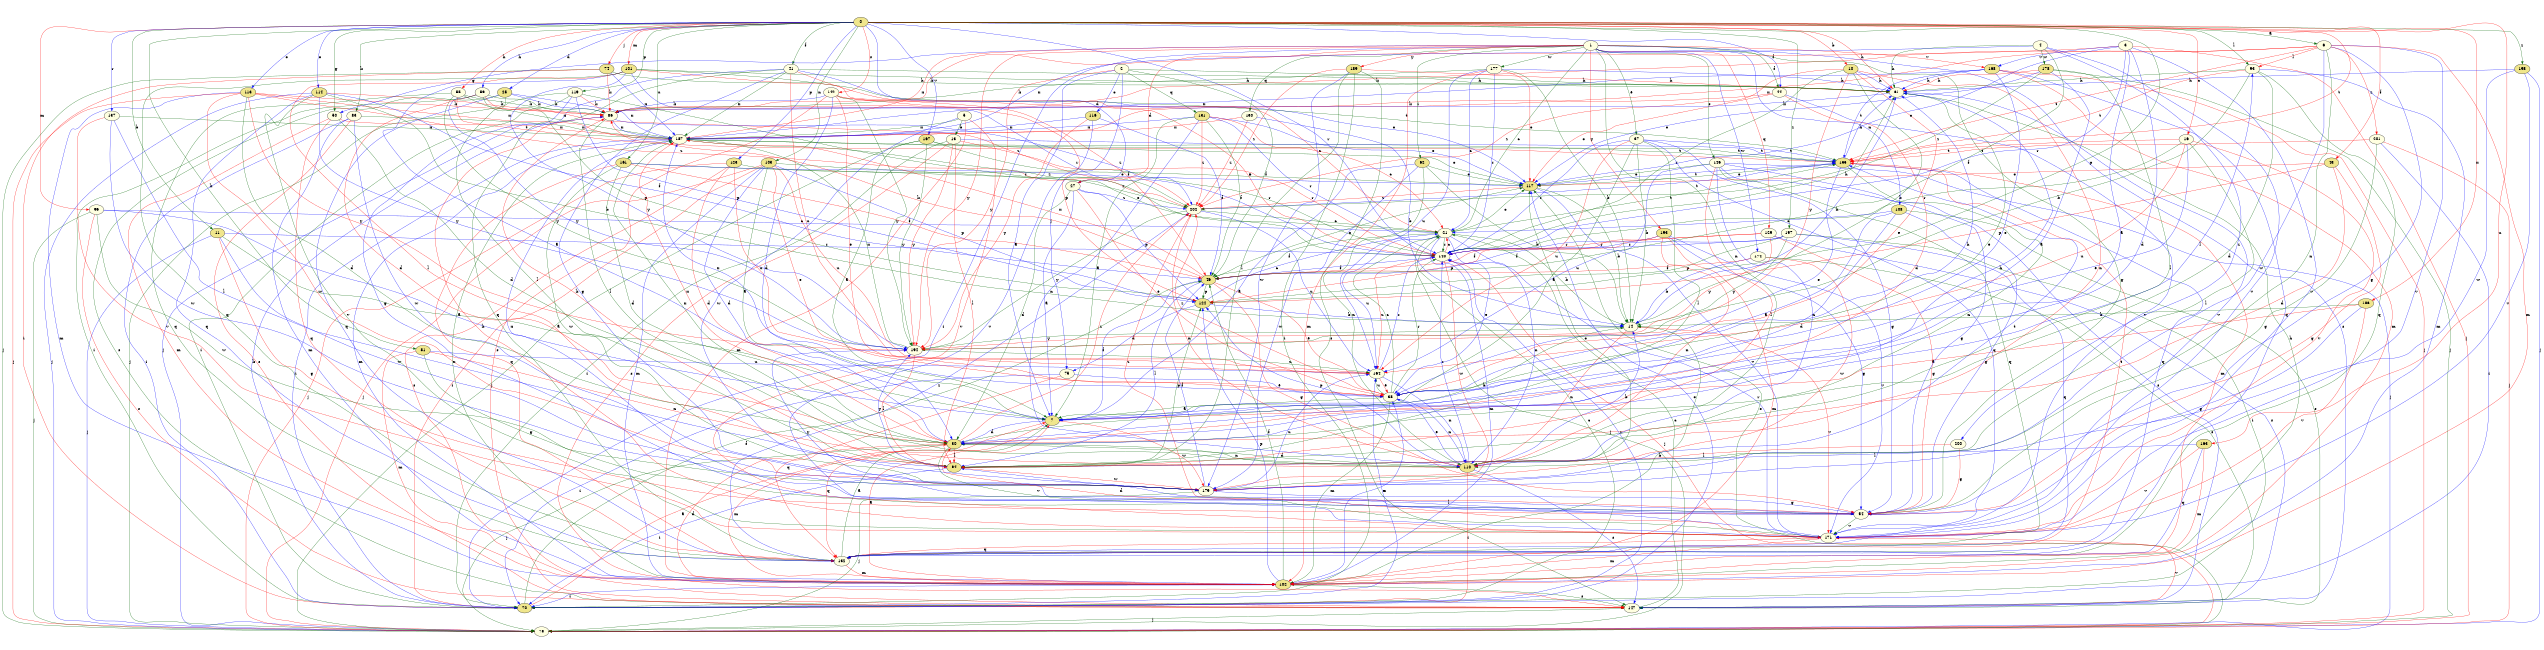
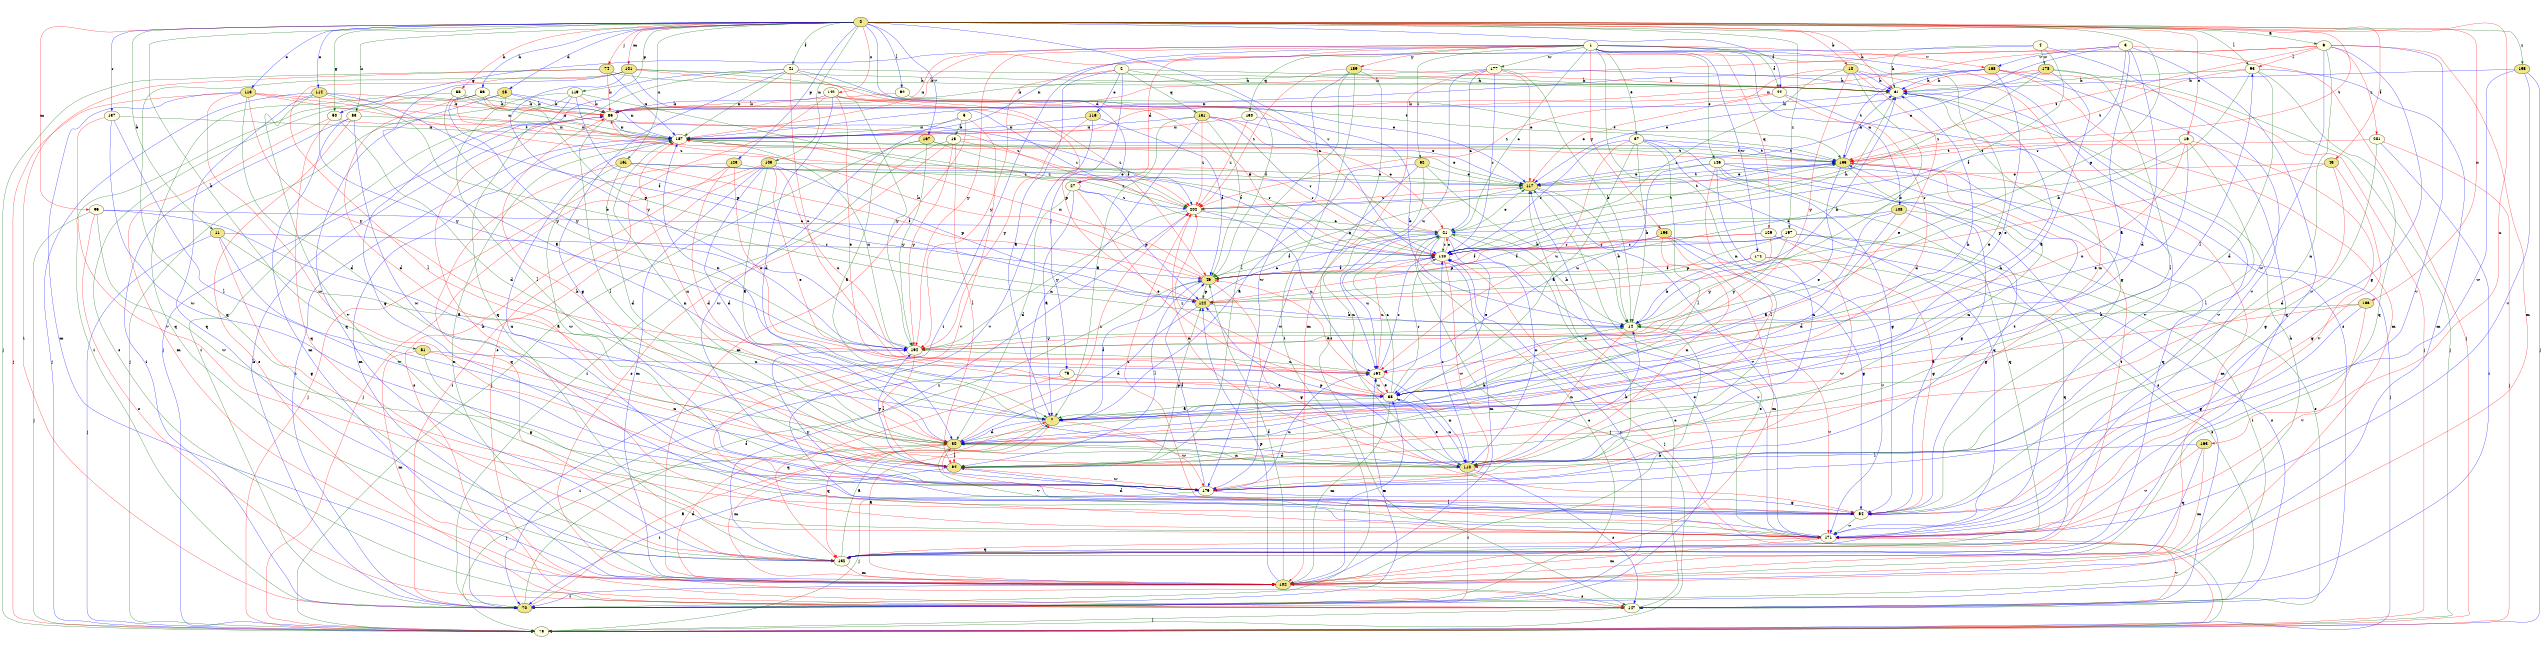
  strict digraph {
    node [fillcolor=lightyellow style=filled]
    edge [color=blue]
    0 [fillcolor=khaki]
    6
    10 [fillcolor=khaki]
    11 [fillcolor=khaki]
    16
    25 [fillcolor=khaki]
    27
    41
    43 [fillcolor=khaki]
    44
    50
    55
    59
    61
    74 [fillcolor=khaki]
    81 [fillcolor=khaki]
    83
+   92
    93
    96
    101 [fillcolor=khaki]
    103 [fillcolor=khaki]
    113 [fillcolor=khaki]
    114 [fillcolor=khaki]
    119
    123 [fillcolor=khaki]
    124 [fillcolor=khaki]
    137
    140
    142
    155 [fillcolor=khaki]
    161 [fillcolor=khaki]
    163 [fillcolor=khaki]
    167 [fillcolor=khaki]
    186 [fillcolor=khaki]
    197
    198 [fillcolor=khaki]
    54
    110 [fillcolor=khaki]
    187
    86
    171
    102 [fillcolor=khaki]
    179
    201
    194
    14
    38
    202
    7 [fillcolor=khaki]
    78
    94 [fillcolor=khaki]
    164
    147
    132
    30 [fillcolor=khaki]
    46 [fillcolor=khaki]
    117 [fillcolor=khaki]
    70 [fillcolor=khaki]
    21
    1
    37
    62 [fillcolor=khaki]
    108 [fillcolor=khaki]
    129
    130
    146
    168 [fillcolor=khaki]
    174
    177
    189 [fillcolor=khaki]
    193 [fillcolor=khaki]
    2
    75
    116 [fillcolor=khaki]
    131 [fillcolor=khaki]
    3
    4
    178 [fillcolor=khaki]
-   200
    5
    13
    0 -> 6 [color=darkgreen label=a]
    0 -> 10 [color=red label=b]
    0 -> 11 [color=darkgreen label=b]
    0 -> 16 [color=red label=c]
    0 -> 25 [label=d]
    0 -> 27 [label=d]
    0 -> 41 [color=darkgreen label=f]
    0 -> 43 [color=red label=f]
    0 -> 44 [label=f]
    0 -> 50 [color=darkgreen label=g]
    0 -> 55 [color=red label=h]
    0 -> 59 [label=h]
    0 -> 61 [color=red label=h]
    0 -> 74 [color=red label=j]
    0 -> 81 [color=darkgreen label=k]
    0 -> 83 [color=darkgreen label=k]
+   0 -> 92 [label=l]
    0 -> 93 [color=darkgreen label=l]
    0 -> 96 [color=red label=m]
    0 -> 101 [color=red label=m]
    0 -> 103 [color=darkgreen label=n]
    0 -> 113 [label=o]
    0 -> 114 [label=o]
    0 -> 119 [color=darkgreen label=p]
    0 -> 123 [label=p]
    0 -> 124 [color=darkgreen label=p]
    0 -> 137 [label=r]
    0 -> 140 [label=r]
    0 -> 142 [color=red label=s]
    0 -> 155 [color=red label=t]
    0 -> 161 [color=darkgreen label=u]
    0 -> 163 [color=red label=u]
    0 -> 167 [label=v]
    0 -> 186 [color=red label=x]
    0 -> 197 [color=darkgreen label=z]
    0 -> 198 [color=darkgreen label=z]
    6 -> 93 [color=red label=l]
    6 -> 155 [color=red label=t]
    6 -> 54 [label=g]
    6 -> 110 [color=darkgreen label=n]
    6 -> 187 [color=red label=x]
    6 -> 86 [color=red label=k]
    6 -> 171 [label=v]
    6 -> 102 [color=red label=m]
    6 -> 179 [label=w]
    6 -> 201 [color=red label=z]
    10 -> 61 [label=h]
    10 -> 140 [color=darkgreen label=r]
    10 -> 110 [color=red label=n]
    10 -> 194 [color=red label=y]
    10 -> 14 [color=darkgreen label=b]
    10 -> 38 [color=red label=e]
    10 -> 202 [color=red label=z]
    11 -> 140 [label=r]
    11 -> 54 [color=red label=g]
    11 -> 179 [label=w]
    11 -> 7 [color=darkgreen label=a]
    11 -> 78 [label=j]
    16 -> 140 [color=darkgreen label=r]
    16 -> 155 [color=red label=t]
    16 -> 171 [color=red label=v]
    16 -> 38 [label=e]
    16 -> 94 [color=darkgreen label=l]
    16 -> 164 [color=red label=u]
    25 -> 187 [label=x]
    25 -> 86 [label=k]
    25 -> 94 [color=darkgreen label=l]
    25 -> 147 [color=darkgreen label=s]
    25 -> 132 [label=q]
    27 -> 124 [label=p]
    27 -> 38 [color=red label=e]
    27 -> 202 [label=z]
    27 -> 7 [label=a]
    27 -> 30 [color=darkgreen label=d]
    41 -> 61 [color=darkgreen label=h]
    41 -> 54 [label=g]
    41 -> 187 [color=darkgreen label=x]
    41 -> 78 [label=j]
    41 -> 164 [color=red label=u]
    41 -> 132 [color=darkgreen label=q]
    41 -> 46 [color=red label=f]
    41 -> 117 [label=o]
    43 -> 124 [color=red label=p]
    43 -> 54 [color=red label=g]
    43 -> 30 [color=red label=d]
    43 -> 117 [color=red label=o]
    44 -> 86 [color=red label=k]
    44 -> 171 [label=v]
    44 -> 30 [color=red label=d]
    44 -> 117 [color=red label=o]
    50 -> 187 [color=red label=x]
    50 -> 102 [color=red label=m]
    50 -> 132 [color=red label=q]
    50 -> 30 [color=darkgreen label=d]
    55 -> 155 [color=red label=t]
    55 -> 187 [color=darkgreen label=x]
    55 -> 86 [color=darkgreen label=k]
    55 -> 194 [color=darkgreen label=y]
    55 -> 132 [color=darkgreen label=q]
    59 -> 124 [color=darkgreen label=p]
    59 -> 86 [color=darkgreen label=k]
    59 -> 194 [label=y]
    59 -> 202 [color=red label=z]
    59 -> 30 [color=red label=d]
    59 -> 70 [color=darkgreen label=i]
    61 -> 86 [label=k]
    61 -> 171 [label=v]
    61 -> 38 [color=darkgreen label=e]
    74 -> 61 [color=darkgreen label=h]
    74 -> 187 [label=x]
    74 -> 86 [color=red label=k]
    74 -> 78 [color=darkgreen label=j]
    74 -> 70 [color=red label=i]
    81 -> 54 [color=darkgreen label=g]
    81 -> 110 [color=red label=n]
    81 -> 102 [color=red label=m]
    81 -> 164 [label=u]
    83 -> 187 [color=darkgreen label=x]
    83 -> 102 [label=m]
    83 -> 179 [label=w]
    83 -> 147 [color=red label=s]
    83 -> 70 [label=i]
+   92 -> 155 [color=darkgreen label=t]
+   92 -> 86 [color=red label=k]
    93 -> 61 [color=darkgreen label=h]
    93 -> 155 [color=red label=t]
    93 -> 102 [label=m]
    93 -> 14 [color=darkgreen label=b]
    93 -> 132 [color=darkgreen label=q]
    93 -> 30 [color=darkgreen label=d]
    96 -> 179 [color=darkgreen label=w]
    96 -> 7 [label=a]
    96 -> 78 [color=darkgreen label=j]
    96 -> 147 [color=red label=s]
    96 -> 21 [label=c]
    101 -> 61 [color=darkgreen label=h]
    101 -> 140 [label=r]
    101 -> 155 [color=darkgreen label=t]
    101 -> 194 [label=y]
    101 -> 7 [label=a]
    101 -> 94 [color=red label=l]
    101 -> 132 [color=darkgreen label=q]
    101 -> 21 [color=red label=c]
    103 -> 124 [label=p]
    103 -> 102 [label=m]
    103 -> 38 [color=red label=e]
    103 -> 7 [color=darkgreen label=a]
    103 -> 78 [color=red label=j]
    103 -> 164 [color=red label=u]
    103 -> 30 [label=d]
-   103 -> 21 [color=darkgreen label=o]
+   103 -> 117 [color=darkgreen label=o]
    103 -> 70 [color=red label=i]
    113 -> 187 [color=red label=x]
    113 -> 86 [color=red label=k]
    113 -> 102 [label=m]
    113 -> 179 [color=red label=w]
    113 -> 194 [color=red label=y]
    113 -> 202 [color=red label=z]
    113 -> 78 [color=red label=j]
    113 -> 30 [color=darkgreen label=d]
    114 -> 86 [color=red label=k]
    114 -> 171 [color=darkgreen label=v]
    114 -> 194 [label=y]
    114 -> 14 [color=darkgreen label=b]
    114 -> 78 [label=j]
    114 -> 132 [label=q]
    114 -> 46 [label=f]
    119 -> 124 [label=p]
    119 -> 140 [color=darkgreen label=r]
    119 -> 54 [label=g]
    119 -> 86 [color=red label=k]
    119 -> 78 [color=darkgreen label=j]
    119 -> 70 [color=darkgreen label=i]
    123 -> 78 [color=red label=j]
    123 -> 164 [color=red label=u]
    123 -> 147 [color=red label=s]
    123 -> 30 [color=red label=d]
    123 -> 117 [color=darkgreen label=o]
    124 -> 14 [label=b]
-   124 -> 75 [label=d]
+   124 -> 30 [label=d]
    124 -> 21 [label=c]
    137 -> 187 [color=darkgreen label=x]
    137 -> 171 [color=red label=v]
    137 -> 179 [label=w]
    137 -> 94 [label=l]
    140 -> 61 [color=darkgreen label=h]
    140 -> 179 [color=red label=w]
    140 -> 78 [color=red label=j]
    140 -> 164 [color=red label=u]
    140 -> 46 [label=f]
    140 -> 21 [color=red label=c]
    142 -> 124 [color=red label=p]
    142 -> 140 [color=red label=r]
    142 -> 86 [label=k]
    142 -> 194 [color=darkgreen label=y]
    142 -> 38 [color=red label=e]
    142 -> 147 [color=red label=s]
    142 -> 30 [label=d]
    155 -> 61 [label=h]
    155 -> 110 [color=darkgreen label=n]
    155 -> 102 [color=red label=m]
    155 -> 38 [label=e]
    155 -> 132 [label=q]
    155 -> 117 [color=darkgreen label=o]
    161 -> 179 [color=darkgreen label=w]
    161 -> 202 [color=darkgreen label=z]
    161 -> 132 [color=red label=q]
    161 -> 30 [color=darkgreen label=d]
    161 -> 46 [color=red label=f]
    161 -> 117 [label=o]
    163 -> 171 [color=red label=v]
    163 -> 102 [color=red label=m]
    163 -> 94 [label=l]
    163 -> 132 [label=q]
    167 -> 140 [color=darkgreen label=r]
    167 -> 155 [color=darkgreen label=t]
    167 -> 194 [color=darkgreen label=y]
    167 -> 7 [color=darkgreen label=a]
    167 -> 78 [color=darkgreen label=j]
    186 -> 54 [label=g]
    186 -> 171 [color=red label=v]
    186 -> 14 [color=darkgreen label=b]
    186 -> 7 [color=red label=a]
    197 -> 124 [color=darkgreen label=p]
    197 -> 140 [label=r]
    197 -> 194 [color=darkgreen label=y]
    197 -> 132 [label=q]
    197 -> 46 [label=f]
    197 -> 70 [color=darkgreen label=i]
    198 -> 61 [label=h]
    198 -> 171 [label=v]
    198 -> 179 [label=w]
    198 -> 78 [label=j]
    54 -> 187 [label=x]
    54 -> 171 [color=darkgreen label=v]
    54 -> 194 [label=y]
    54 -> 202 [color=red label=z]
    110 -> 124 [label=p]
    110 -> 140 [label=r]
    110 -> 187 [color=darkgreen label=x]
    110 -> 14 [label=b]
    110 -> 38 [label=e]
    110 -> 147 [label=s]
    110 -> 30 [color=darkgreen label=d]
    110 -> 70 [color=red label=i]
    187 -> 155 [color=darkgreen label=t]
    187 -> 102 [label=m]
    187 -> 202 [color=darkgreen label=z]
    187 -> 117 [color=darkgreen label=o]
    187 -> 70 [label=i]
    86 -> 187 [label=x]
    86 -> 202 [label=z]
    86 -> 94 [color=darkgreen label=l]
    171 -> 140 [label=r]
    171 -> 86 [color=red label=k]
    171 -> 102 [color=red label=m]
    171 -> 94 [label=l]
    171 -> 132 [color=red label=q]
    171 -> 30 [color=red label=d]
    102 -> 61 [color=darkgreen label=h]
    102 -> 124 [label=p]
    102 -> 187 [color=darkgreen label=x]
    102 -> 14 [color=darkgreen label=b]
    102 -> 38 [label=e]
    102 -> 7 [color=red label=a]
    102 -> 147 [color=darkgreen label=s]
    102 -> 30 [color=red label=d]
    102 -> 46 [color=darkgreen label=f]
    102 -> 70 [label=i]
    179 -> 155 [label=t]
    179 -> 54 [label=g]
    179 -> 78 [color=darkgreen label=j]
    179 -> 164 [label=u]
    179 -> 46 [label=f]
    179 -> 117 [color=darkgreen label=o]
    201 -> 155 [color=red label=t]
    201 -> 54 [color=darkgreen label=g]
    201 -> 78 [color=red label=j]
    201 -> 70 [label=i]
    194 -> 187 [color=darkgreen label=x]
    194 -> 94 [color=red label=l]
    194 -> 164 [color=darkgreen label=u]
    14 -> 61 [label=h]
    14 -> 110 [color=red label=n]
    14 -> 171 [color=red label=v]
    14 -> 194 [color=darkgreen label=y]
    38 -> 61 [label=h]
    38 -> 140 [color=darkgreen label=r]
    38 -> 110 [label=n]
    38 -> 187 [label=x]
    38 -> 102 [color=darkgreen label=m]
    38 -> 202 [color=red label=z]
    38 -> 7 [color=darkgreen label=a]
    38 -> 164 [color=darkgreen label=u]
    38 -> 21 [color=darkgreen label=c]
    202 -> 155 [label=t]
    202 -> 110 [color=red label=n]
    202 -> 194 [color=darkgreen label=y]
    202 -> 164 [label=u]
    202 -> 21 [color=darkgreen label=c]
    7 -> 93 [label=l]
    7 -> 179 [color=red label=w]
    7 -> 132 [color=red label=q]
    7 -> 30 [label=d]
    7 -> 46 [label=f]
    78 -> 117 [color=darkgreen label=o]
    94 -> 124 [color=darkgreen label=p]
    94 -> 86 [color=red label=k]
    94 -> 179 [color=red label=w]
    94 -> 194 [label=y]
    94 -> 70 [label=i]
    164 -> 140 [label=r]
    164 -> 110 [label=n]
    164 -> 38 [color=red label=e]
    147 -> 171 [color=red label=v]
    147 -> 78 [color=darkgreen label=j]
    147 -> 21 [color=darkgreen label=c]
    132 -> 155 [color=red label=t]
    132 -> 102 [color=red label=m]
    132 -> 202 [label=z]
    132 -> 7 [color=darkgreen label=a]
    30 -> 61 [label=h]
    30 -> 110 [color=darkgreen label=n]
    30 -> 187 [color=red label=x]
    30 -> 171 [color=darkgreen label=v]
    30 -> 102 [color=red label=m]
    30 -> 14 [color=darkgreen label=b]
    30 -> 202 [color=red label=z]
    30 -> 78 [color=darkgreen label=j]
    30 -> 94 [color=red label=l]
    46 -> 124 [color=darkgreen label=p]
    46 -> 54 [color=red label=g]
    46 -> 187 [color=red label=x]
    46 -> 86 [color=red label=k]
-   46 -> 38 [color=red label=e]
+   38 -> 46 [color=red label=e]
    46 -> 94 [label=l]
    46 -> 117 [color=darkgreen label=o]
    117 -> 155 [label=t]
    117 -> 171 [label=v]
    117 -> 14 [color=darkgreen label=b]
    117 -> 202 [color=red label=z]
    70 -> 140 [label=r]
    70 -> 86 [label=k]
    70 -> 7 [color=red label=a]
    70 -> 164 [label=u]
    70 -> 46 [color=darkgreen label=f]
    70 -> 117 [label=o]
    70 -> 21 [color=darkgreen label=c]
    21 -> 140 [color=darkgreen label=r]
    21 -> 155 [color=darkgreen label=t]
    21 -> 110 [label=n]
    21 -> 102 [label=m]
    21 -> 14 [color=darkgreen label=b]
    21 -> 38 [label=e]
    21 -> 78 [color=darkgreen label=j]
    21 -> 164 [label=u]
    21 -> 46 [color=darkgreen label=f]
    21 -> 117 [color=darkgreen label=o]
    1 -> 27 [color=red label=d]
    1 -> 44 [color=darkgreen label=f]
    1 -> 50 [label=g]
    1 -> 54 [color=darkgreen label=g]
    1 -> 110 [color=darkgreen label=n]
    1 -> 187 [color=red label=x]
    1 -> 194 [color=red label=y]
    1 -> 147 [label=s]
    1 -> 70 [label=i]
    1 -> 21 [color=darkgreen label=c]
    1 -> 37 [color=darkgreen label=e]
    1 -> 62 [color=darkgreen label=i]
    1 -> 108 [label=n]
    1 -> 129 [color=red label=q]
    1 -> 130 [color=darkgreen label=q]
    1 -> 146 [color=darkgreen label=s]
    1 -> 168 [color=red label=v]
    1 -> 174 [label=w]
    1 -> 177 [color=darkgreen label=w]
    1 -> 189 [color=red label=y]
    1 -> 193 [color=red label=y]
    37 -> 140 [label=r]
    37 -> 155 [label=t]
    37 -> 54 [label=g]
    37 -> 14 [color=darkgreen label=b]
    37 -> 7 [color=darkgreen label=a]
    37 -> 94 [color=darkgreen label=l]
    37 -> 164 [color=red label=u]
    37 -> 132 [label=q]
    62 -> 110 [color=darkgreen label=n]
    62 -> 179 [label=w]
    62 -> 14 [color=darkgreen label=b]
    62 -> 7 [label=a]
    62 -> 117 [color=darkgreen label=o]
    108 -> 54 [label=g]
    108 -> 7 [label=a]
    108 -> 147 [color=darkgreen label=s]
    108 -> 30 [label=d]
    108 -> 21 [label=c]
    129 -> 124 [color=red label=p]
    129 -> 140 [color=red label=r]
    129 -> 54 [color=red label=g]
    129 -> 194 [color=red label=y]
    129 -> 147 [label=s]
    130 -> 187 [color=red label=x]
    130 -> 14 [label=b]
    130 -> 202 [color=red label=z]
    146 -> 54 [label=g]
    146 -> 110 [label=n]
    146 -> 78 [label=j]
    146 -> 94 [color=red label=l]
    146 -> 164 [label=u]
    146 -> 147 [label=s]
    146 -> 132 [color=darkgreen label=q]
    146 -> 117 [color=darkgreen label=o]
    168 -> 61 [label=h]
    168 -> 155 [label=t]
    168 -> 187 [label=x]
    168 -> 102 [color=red label=m]
    168 -> 38 [label=e]
    168 -> 78 [color=red label=j]
    168 -> 132 [label=q]
    174 -> 179 [color=red label=w]
    174 -> 14 [label=b]
    174 -> 147 [color=darkgreen label=s]
    174 -> 46 [color=red label=f]
    177 -> 61 [label=h]
    177 -> 140 [label=r]
    177 -> 86 [color=darkgreen label=k]
    177 -> 102 [color=red label=m]
    177 -> 14 [color=darkgreen label=b]
    177 -> 164 [label=u]
    177 -> 117 [color=red label=o]
    177 -> 21 [label=c]
    189 -> 61 [color=red label=h]
    189 -> 179 [label=w]
    189 -> 202 [color=red label=z]
    189 -> 94 [color=darkgreen label=l]
    189 -> 147 [color=darkgreen label=s]
    189 -> 70 [color=darkgreen label=i]
    193 -> 140 [label=r]
    193 -> 54 [label=g]
    193 -> 110 [color=red label=n]
    193 -> 171 [label=v]
    193 -> 102 [color=red label=m]
    193 -> 46 [color=red label=f]
    2 -> 61 [color=darkgreen label=h]
    2 -> 194 [color=red label=y]
    2 -> 7 [label=a]
    2 -> 46 [color=darkgreen label=f]
    2 -> 75 [label=j]
    2 -> 116 [label=o]
    2 -> 131 [color=darkgreen label=q]
    75 -> 38 [label=e]
    75 -> 132 [color=red label=q]
    75 -> 70 [label=i]
    116 -> 187 [label=x]
    116 -> 171 [label=v]
    116 -> 194 [color=red label=y]
    116 -> 46 [label=f]
    131 -> 140 [label=r]
    131 -> 110 [label=n]
    131 -> 187 [label=x]
    131 -> 202 [color=red label=z]
    131 -> 7 [color=darkgreen label=a]
    131 -> 46 [color=darkgreen label=f]
    131 -> 117 [label=o]
    131 -> 21 [color=red label=c]
    3 -> 140 [label=r]
    3 -> 86 [color=red label=k]
    3 -> 171 [label=v]
    3 -> 7 [label=a]
    3 -> 78 [color=red label=j]
    3 -> 30 [label=d]
    3 -> 117 [label=o]
    3 -> 168 [label=v]
    4 -> 61 [color=darkgreen label=h]
    4 -> 187 [label=x]
    4 -> 171 [label=v]
    4 -> 46 [color=darkgreen label=f]
    4 -> 178 [color=darkgreen label=w]
-   4 -> 200 [label=z]
    178 -> 61 [color=red label=h]
    178 -> 202 [color=darkgreen label=z]
    178 -> 7 [label=a]
    178 -> 78 [color=darkgreen label=j]
    178 -> 94 [color=darkgreen label=l]
    178 -> 117 [label=o]
-   200 -> 54 [color=red label=g]
-   200 -> 94 [color=red label=l]
    5 -> 187 [color=darkgreen label=x]
    5 -> 171 [color=red label=v]
    5 -> 102 [color=red label=m]
    5 -> 179 [label=w]
    5 -> 13 [color=darkgreen label=b]
    13 -> 140 [color=red label=r]
    13 -> 155 [label=t]
    13 -> 194 [color=red label=y]
    13 -> 94 [color=red label=l]
    13 -> 147 [color=red label=s]
    13 -> 70 [color=darkgreen label=i]
  }
